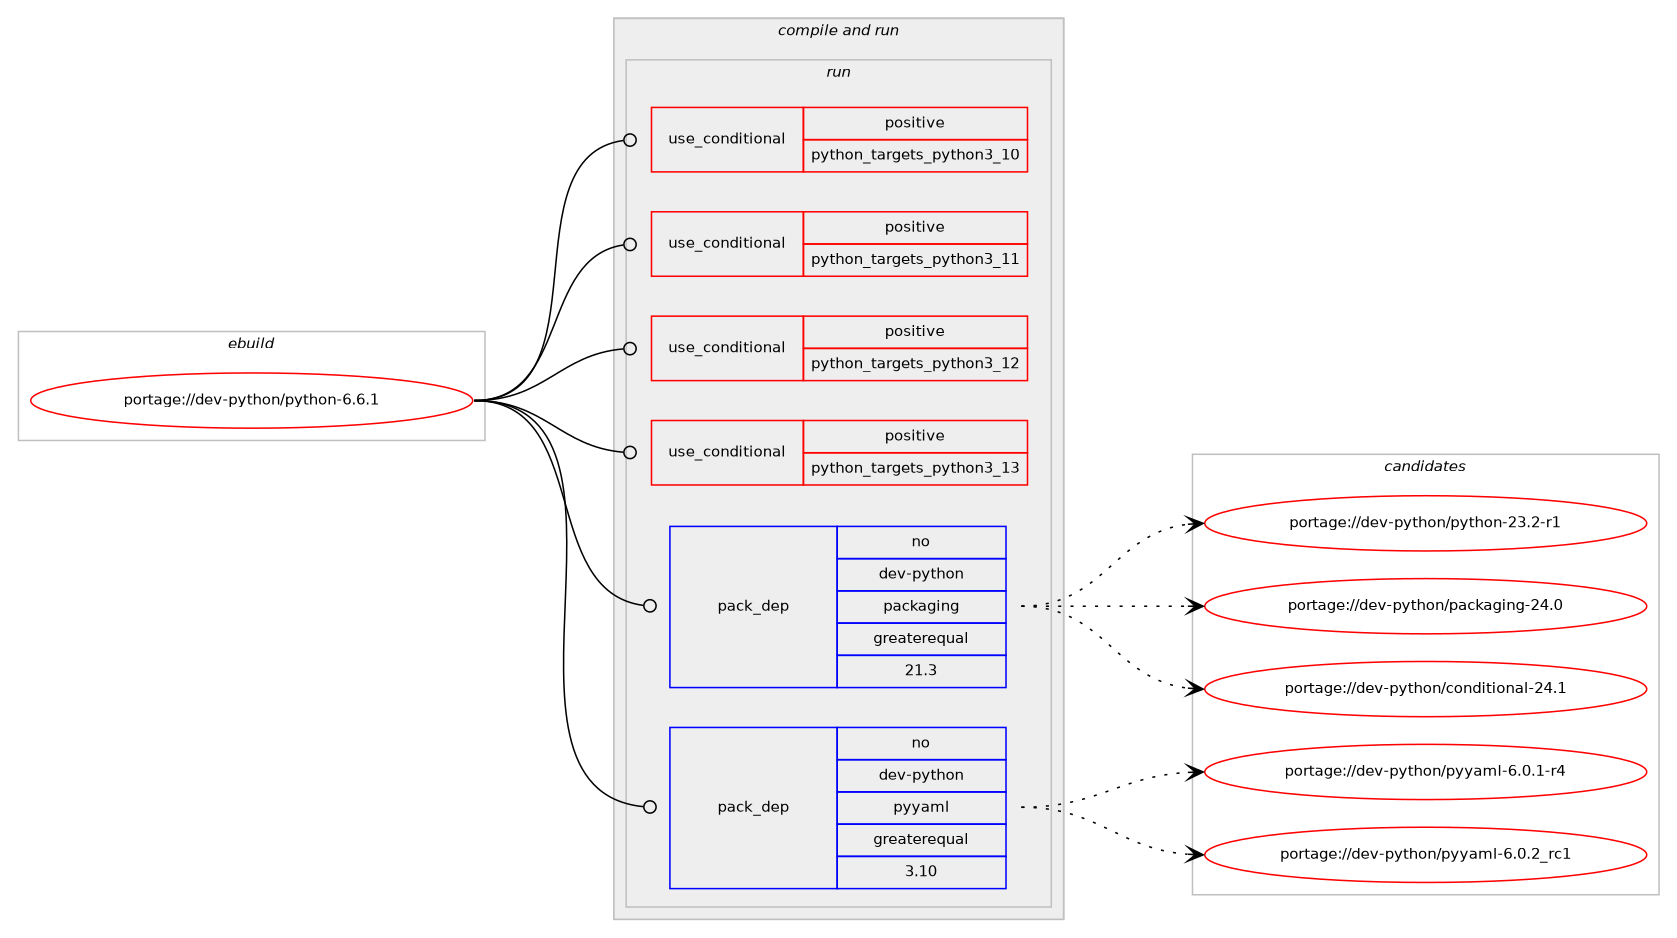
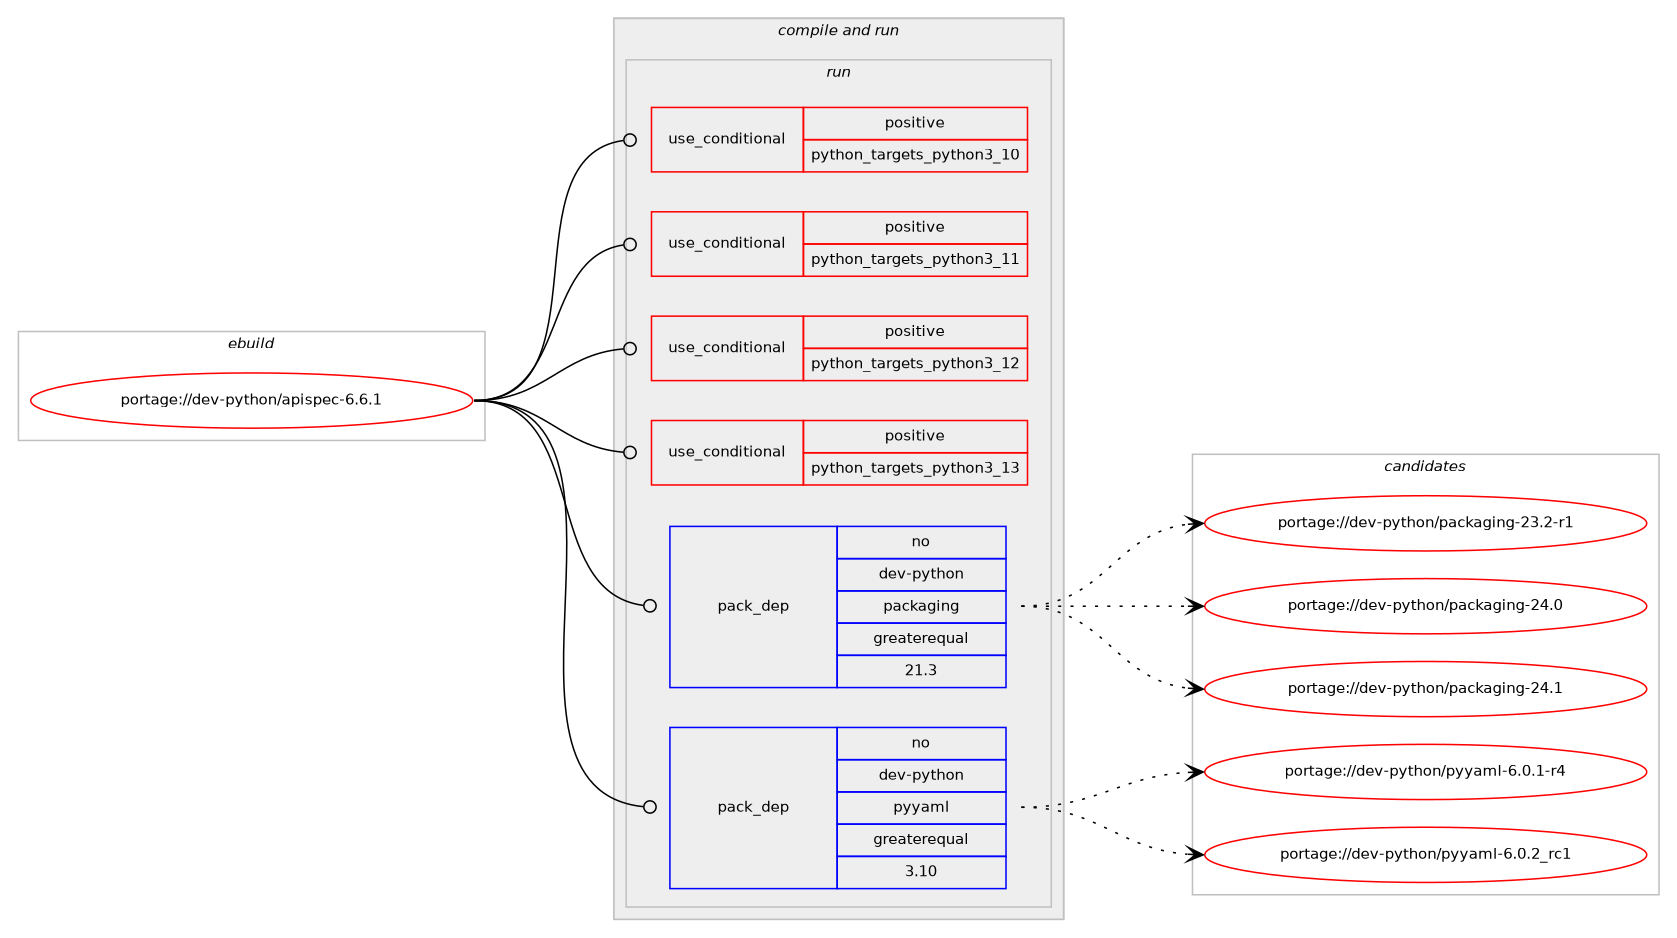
  digraph {
    compound=true
    concentrate=true
    fontname=Helvetica
    fontsize=10
    newrank=true
    rankdir=LR
    ranksep=1.5
    node [color=red fontname=Helvetica fontsize=10]
    edge [arrowhead=odot headport=w style=solid tailport=e weight=20]
-   n1 [label="portage://dev-python/python-6.6.1" width=4]
+   n1 [label="portage://dev-python/apispec-6.6.1" width=4]
    n2 [label=<<TABLE BORDER="0" CELLBORDER="1" CELLSPACING="0" CELLPADDING="4"><TR><TD ROWSPAN="3" CELLPADDING="10">use_conditional</TD></TR><TR><TD>positive</TD></TR><TR><TD>python_targets_python3_10</TD></TR></TABLE>> shape=none]
    n3 [label=<<TABLE BORDER="0" CELLBORDER="1" CELLSPACING="0" CELLPADDING="4"><TR><TD ROWSPAN="3" CELLPADDING="10">use_conditional</TD></TR><TR><TD>positive</TD></TR><TR><TD>python_targets_python3_11</TD></TR></TABLE>> shape=none]
    n4 [label=<<TABLE BORDER="0" CELLBORDER="1" CELLSPACING="0" CELLPADDING="4"><TR><TD ROWSPAN="3" CELLPADDING="10">use_conditional</TD></TR><TR><TD>positive</TD></TR><TR><TD>python_targets_python3_12</TD></TR></TABLE>> shape=none]
    n5 [label=<<TABLE BORDER="0" CELLBORDER="1" CELLSPACING="0" CELLPADDING="4"><TR><TD ROWSPAN="3" CELLPADDING="10">use_conditional</TD></TR><TR><TD>positive</TD></TR><TR><TD>python_targets_python3_13</TD></TR></TABLE>> shape=none]
    n6 [color=blue label=<<TABLE BORDER="0" CELLBORDER="1" CELLSPACING="0" CELLPADDING="4" WIDTH="220"><TR><TD ROWSPAN="6" CELLPADDING="30">pack_dep</TD></TR><TR><TD WIDTH="110">no</TD></TR><TR><TD>dev-python</TD></TR><TR><TD>packaging</TD></TR><TR><TD>greaterequal</TD></TR><TR><TD>21.3</TD></TR></TABLE>> shape=none]
    n7 [color=blue label=<<TABLE BORDER="0" CELLBORDER="1" CELLSPACING="0" CELLPADDING="4" WIDTH="220"><TR><TD ROWSPAN="6" CELLPADDING="30">pack_dep</TD></TR><TR><TD WIDTH="110">no</TD></TR><TR><TD>dev-python</TD></TR><TR><TD>pyyaml</TD></TR><TR><TD>greaterequal</TD></TR><TR><TD>3.10</TD></TR></TABLE>> shape=none]
-   n8 [label="portage://dev-python/python-23.2-r1" width=4]
+   n8 [label="portage://dev-python/packaging-23.2-r1" width=4]
    n9 [label="portage://dev-python/packaging-24.0" width=4]
-   n10 [label="portage://dev-python/conditional-24.1" width=4]
+   n10 [label="portage://dev-python/packaging-24.1" width=4]
    n11 [label="portage://dev-python/pyyaml-6.0.1-r4" width=4]
    n12 [label="portage://dev-python/pyyaml-6.0.2_rc1" width=4]
    subgraph cluster_1 {
      color=gray
      label=<<i>ebuild</i>>
      rank=same
      n1
    }
    subgraph cluster_2 {
      color=gray
      label=<<i>dependencies</i>>
      subgraph cluster_3 {
        color=gray
        fillcolor="#eeeeee"
        label=<<i>compile</i>>
        style=filled
      }
      subgraph cluster_4 {
        color=gray
        fillcolor="#eeeeee"
        label=<<i>compile and run</i>>
        style=filled
      }
      subgraph cluster_5 {
        color=gray
        fillcolor="#eeeeee"
        label=<<i>run</i>>
        style=filled
        subgraph sub_6 {
          color=gray
          fillcolor="#eeeeee"
          label=<<i>run</i>>
          style=filled
          n2
        }
        subgraph sub_7 {
          color=gray
          fillcolor="#eeeeee"
          label=<<i>run</i>>
          style=filled
          n3
        }
        subgraph sub_8 {
          color=gray
          fillcolor="#eeeeee"
          label=<<i>run</i>>
          style=filled
          n4
        }
        subgraph sub_9 {
          color=gray
          fillcolor="#eeeeee"
          label=<<i>run</i>>
          style=filled
          n5
        }
        subgraph sub_10 {
          color=gray
          fillcolor="#eeeeee"
          label=<<i>run</i>>
          style=filled
          n6
        }
        subgraph sub_11 {
          color=gray
          fillcolor="#eeeeee"
          label=<<i>run</i>>
          style=filled
          n7
        }
      }
    }
    subgraph cluster_12 {
      color=gray
      label=<<i>candidates</i>>
      rank=same
      subgraph sub_13 {
        color=black
        label=<<i>candidates</i>>
        nodesep=1
        rank=same
        n8
        n9
        n10
      }
      subgraph sub_14 {
        color=black
        label=<<i>candidates</i>>
        nodesep=1
        rank=same
        n11
        n12
      }
    }
    n1 -> n2
    n1 -> n3
    n1 -> n4
    n1 -> n5
    n1 -> n6
    n1 -> n7
    n6 -> n8 [arrowhead=vee style=dotted weight=100]
    n6 -> n9 [arrowhead=vee style=dotted weight=100]
    n6 -> n10 [arrowhead=vee style=dotted weight=100]
    n7 -> n11 [arrowhead=vee style=dotted weight=100]
    n7 -> n12 [arrowhead=vee style=dotted weight=100]
  }
